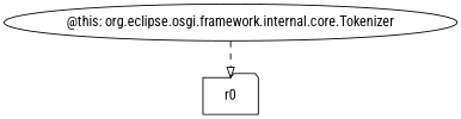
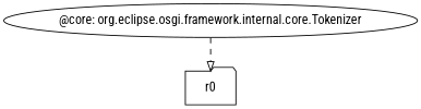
  digraph {
    fontname="Roboto Condensed"
    node [fontname="Roboto Condensed"]
-   n1 [label="@this: org.eclipse.osgi.framework.internal.core.Tokenizer" shape=ellipse]
+   n1 [label="@core: org.eclipse.osgi.framework.internal.core.Tokenizer" shape=ellipse]
    n2 [label=r0 shape=folder]
    n1 -> n2 [style=dashed arrowhead=onormal fontname="Roboto Condensed"]
  }
